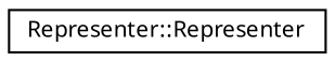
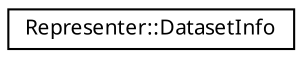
  digraph {
    rankdir=LR
-   n1 [color=black fillcolor=white fontname="FreeSans.ttf" fontsize=10 height=0.2 label="Representer::Representer" shape=record style=filled width=0.4]
+   n1 [color=black fillcolor=white fontname="FreeSans.ttf" fontsize=10 height=0.2 label="Representer::DatasetInfo" shape=record style=filled width=0.4]
  }
